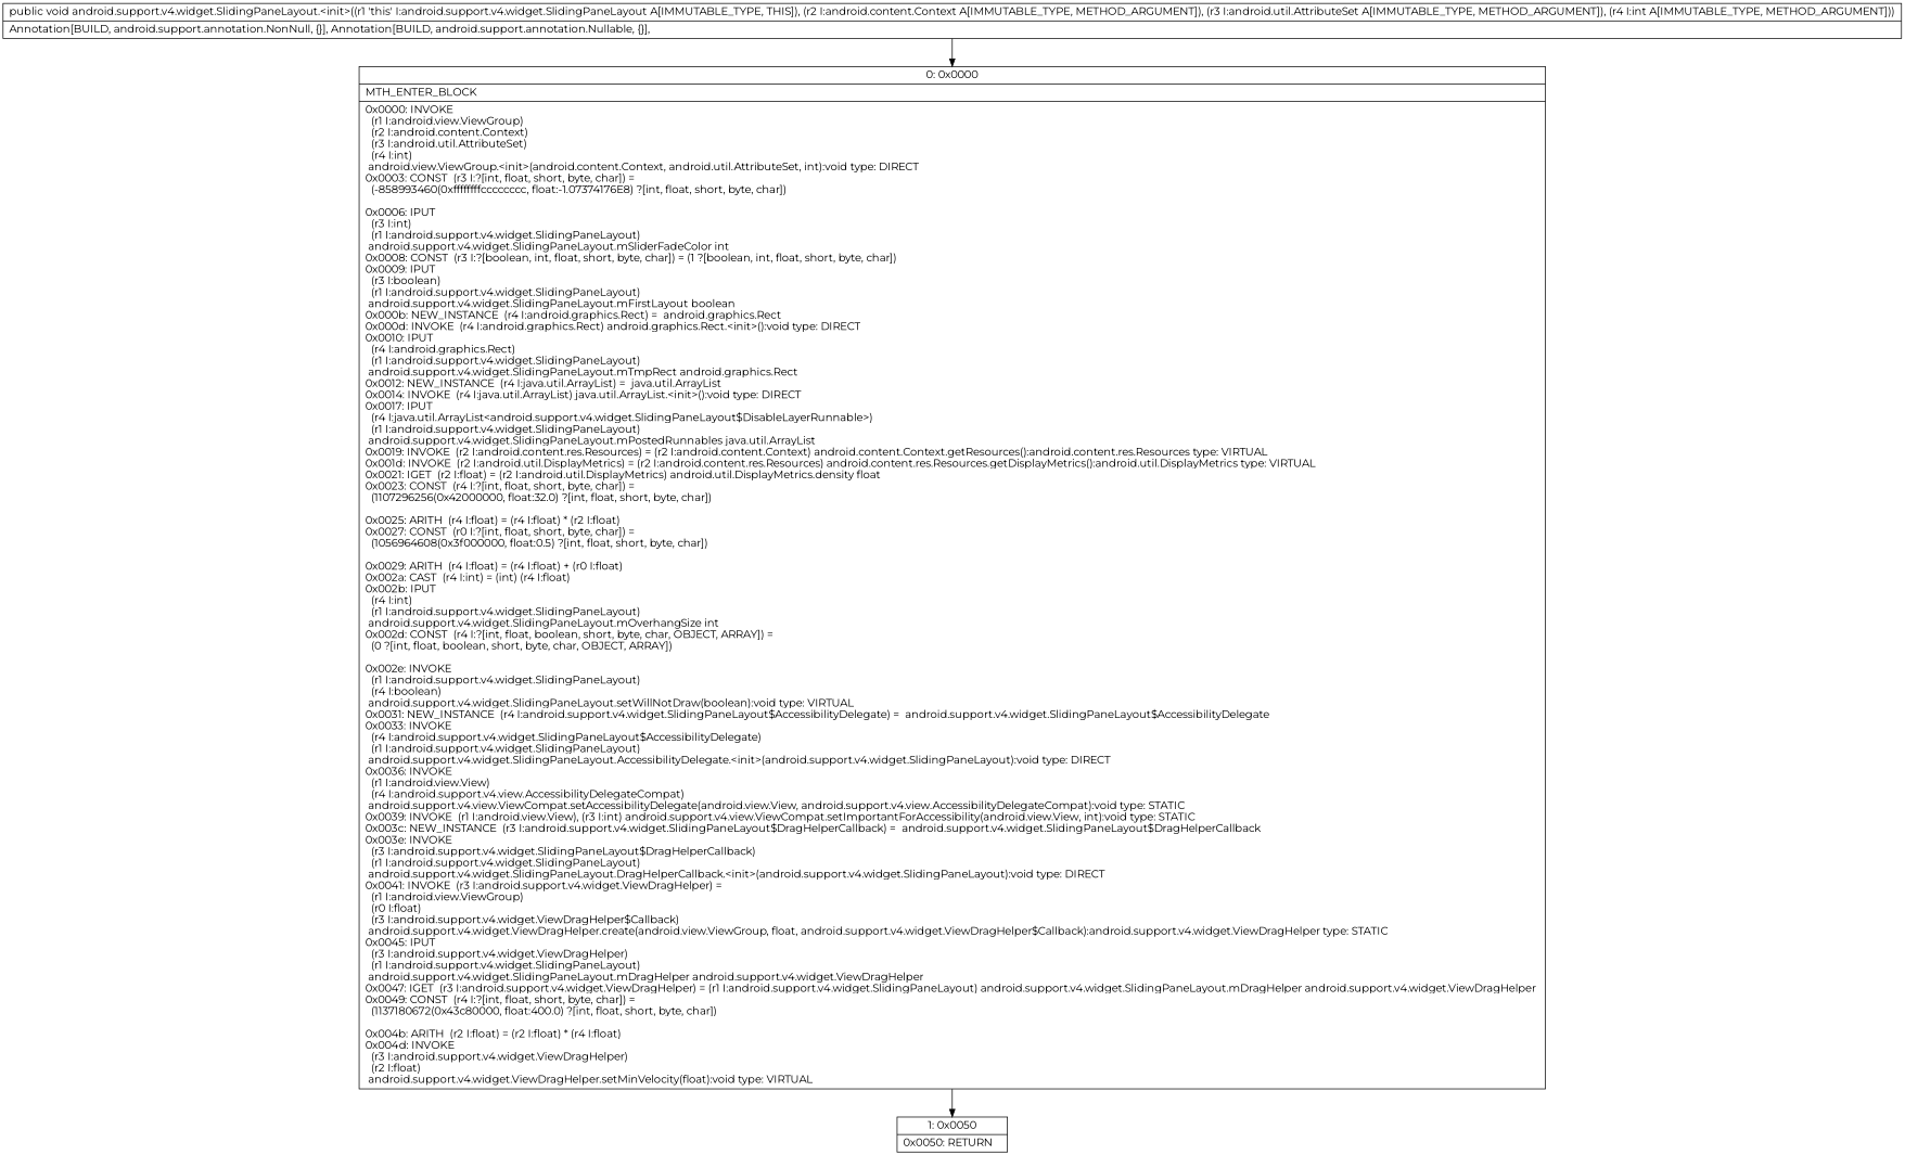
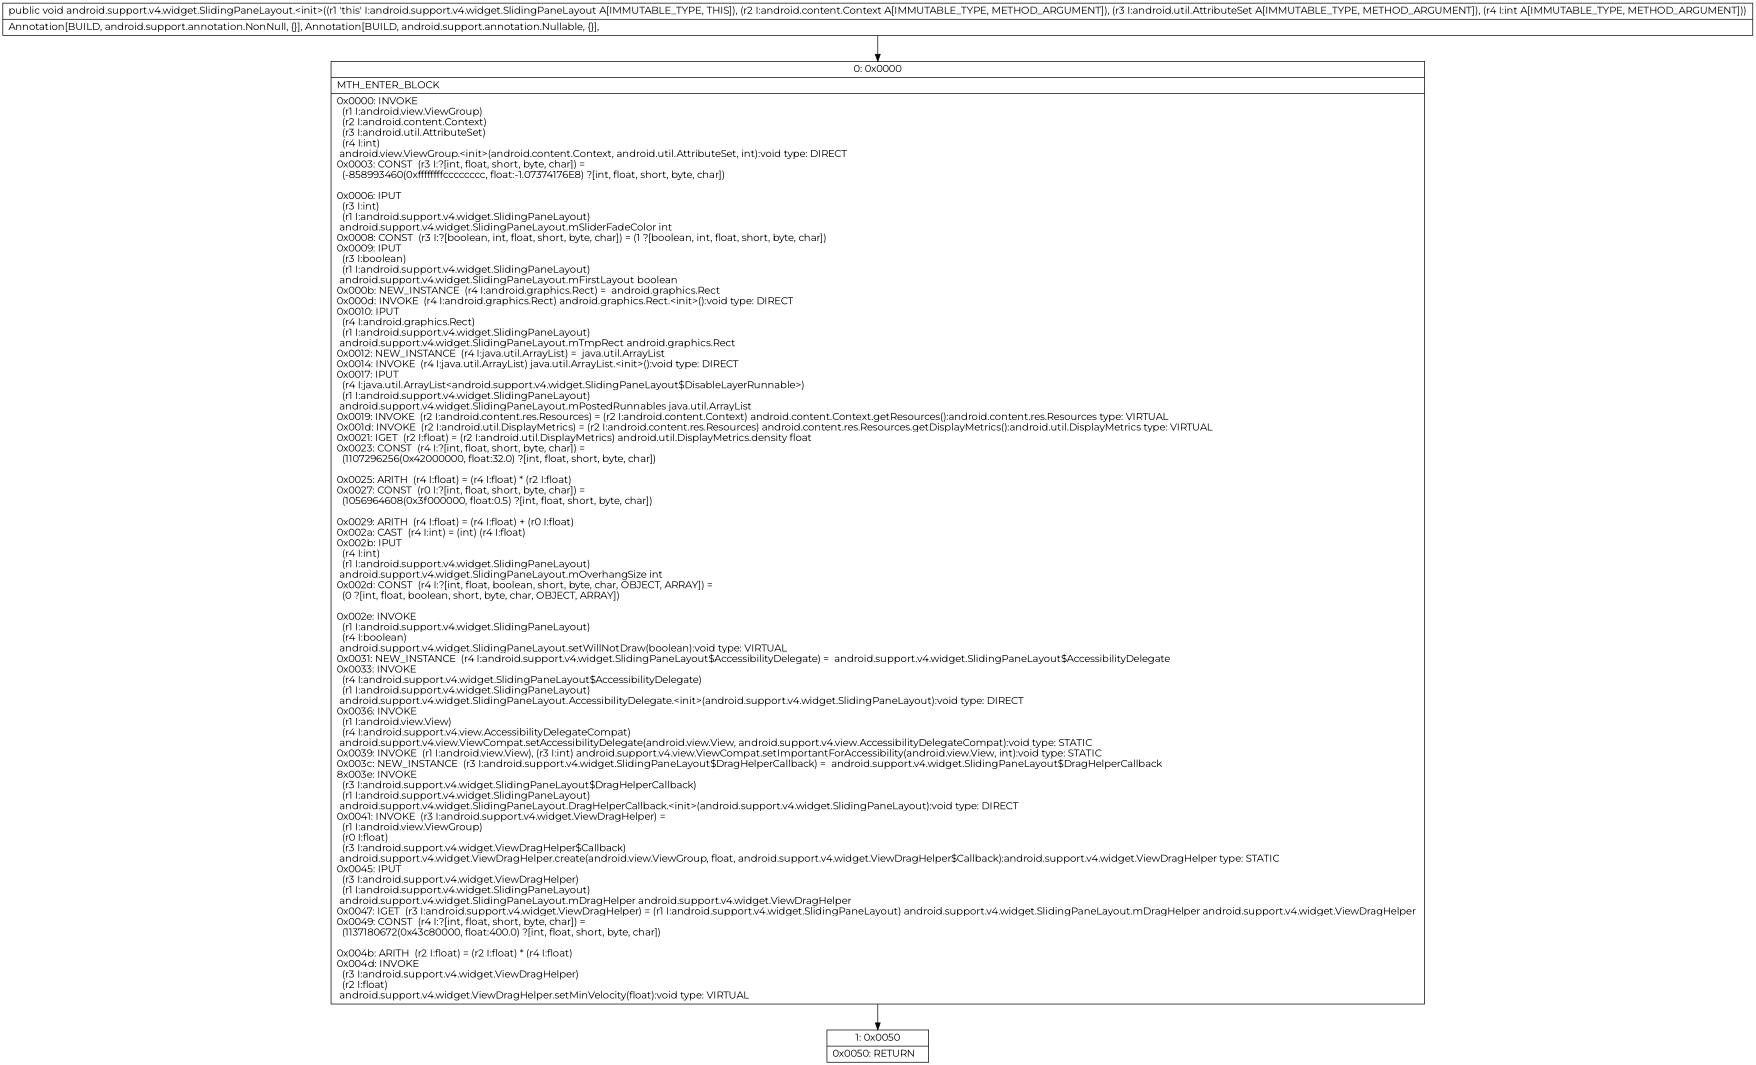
  digraph {
    fontname=Montserrat
    node [shape=record fontname=Montserrat]
    edge [fontname=Montserrat]
-   n1 [label="{0\:\ 0x0000|MTH_ENTER_BLOCK\l|0x0000: INVOKE  \l  (r1 I:android.view.ViewGroup)\l  (r2 I:android.content.Context)\l  (r3 I:android.util.AttributeSet)\l  (r4 I:int)\l android.view.ViewGroup.\<init\>(android.content.Context, android.util.AttributeSet, int):void type: DIRECT \l0x0003: CONST  (r3 I:?[int, float, short, byte, char]) = \l  (\-858993460(0xffffffffcccccccc, float:\-1.07374176E8) ?[int, float, short, byte, char])\l \l0x0006: IPUT  \l  (r3 I:int)\l  (r1 I:android.support.v4.widget.SlidingPaneLayout)\l android.support.v4.widget.SlidingPaneLayout.mSliderFadeColor int \l0x0008: CONST  (r3 I:?[boolean, int, float, short, byte, char]) = (1 ?[boolean, int, float, short, byte, char]) \l0x0009: IPUT  \l  (r3 I:boolean)\l  (r1 I:android.support.v4.widget.SlidingPaneLayout)\l android.support.v4.widget.SlidingPaneLayout.mFirstLayout boolean \l0x000b: NEW_INSTANCE  (r4 I:android.graphics.Rect) =  android.graphics.Rect \l0x000d: INVOKE  (r4 I:android.graphics.Rect) android.graphics.Rect.\<init\>():void type: DIRECT \l0x0010: IPUT  \l  (r4 I:android.graphics.Rect)\l  (r1 I:android.support.v4.widget.SlidingPaneLayout)\l android.support.v4.widget.SlidingPaneLayout.mTmpRect android.graphics.Rect \l0x0012: NEW_INSTANCE  (r4 I:java.util.ArrayList) =  java.util.ArrayList \l0x0014: INVOKE  (r4 I:java.util.ArrayList) java.util.ArrayList.\<init\>():void type: DIRECT \l0x0017: IPUT  \l  (r4 I:java.util.ArrayList\<android.support.v4.widget.SlidingPaneLayout$DisableLayerRunnable\>)\l  (r1 I:android.support.v4.widget.SlidingPaneLayout)\l android.support.v4.widget.SlidingPaneLayout.mPostedRunnables java.util.ArrayList \l0x0019: INVOKE  (r2 I:android.content.res.Resources) = (r2 I:android.content.Context) android.content.Context.getResources():android.content.res.Resources type: VIRTUAL \l0x001d: INVOKE  (r2 I:android.util.DisplayMetrics) = (r2 I:android.content.res.Resources) android.content.res.Resources.getDisplayMetrics():android.util.DisplayMetrics type: VIRTUAL \l0x0021: IGET  (r2 I:float) = (r2 I:android.util.DisplayMetrics) android.util.DisplayMetrics.density float \l0x0023: CONST  (r4 I:?[int, float, short, byte, char]) = \l  (1107296256(0x42000000, float:32.0) ?[int, float, short, byte, char])\l \l0x0025: ARITH  (r4 I:float) = (r4 I:float) * (r2 I:float) \l0x0027: CONST  (r0 I:?[int, float, short, byte, char]) = \l  (1056964608(0x3f000000, float:0.5) ?[int, float, short, byte, char])\l \l0x0029: ARITH  (r4 I:float) = (r4 I:float) + (r0 I:float) \l0x002a: CAST  (r4 I:int) = (int) (r4 I:float) \l0x002b: IPUT  \l  (r4 I:int)\l  (r1 I:android.support.v4.widget.SlidingPaneLayout)\l android.support.v4.widget.SlidingPaneLayout.mOverhangSize int \l0x002d: CONST  (r4 I:?[int, float, boolean, short, byte, char, OBJECT, ARRAY]) = \l  (0 ?[int, float, boolean, short, byte, char, OBJECT, ARRAY])\l \l0x002e: INVOKE  \l  (r1 I:android.support.v4.widget.SlidingPaneLayout)\l  (r4 I:boolean)\l android.support.v4.widget.SlidingPaneLayout.setWillNotDraw(boolean):void type: VIRTUAL \l0x0031: NEW_INSTANCE  (r4 I:android.support.v4.widget.SlidingPaneLayout$AccessibilityDelegate) =  android.support.v4.widget.SlidingPaneLayout$AccessibilityDelegate \l0x0033: INVOKE  \l  (r4 I:android.support.v4.widget.SlidingPaneLayout$AccessibilityDelegate)\l  (r1 I:android.support.v4.widget.SlidingPaneLayout)\l android.support.v4.widget.SlidingPaneLayout.AccessibilityDelegate.\<init\>(android.support.v4.widget.SlidingPaneLayout):void type: DIRECT \l0x0036: INVOKE  \l  (r1 I:android.view.View)\l  (r4 I:android.support.v4.view.AccessibilityDelegateCompat)\l android.support.v4.view.ViewCompat.setAccessibilityDelegate(android.view.View, android.support.v4.view.AccessibilityDelegateCompat):void type: STATIC \l0x0039: INVOKE  (r1 I:android.view.View), (r3 I:int) android.support.v4.view.ViewCompat.setImportantForAccessibility(android.view.View, int):void type: STATIC \l0x003c: NEW_INSTANCE  (r3 I:android.support.v4.widget.SlidingPaneLayout$DragHelperCallback) =  android.support.v4.widget.SlidingPaneLayout$DragHelperCallback \l0x003e: INVOKE  \l  (r3 I:android.support.v4.widget.SlidingPaneLayout$DragHelperCallback)\l  (r1 I:android.support.v4.widget.SlidingPaneLayout)\l android.support.v4.widget.SlidingPaneLayout.DragHelperCallback.\<init\>(android.support.v4.widget.SlidingPaneLayout):void type: DIRECT \l0x0041: INVOKE  (r3 I:android.support.v4.widget.ViewDragHelper) = \l  (r1 I:android.view.ViewGroup)\l  (r0 I:float)\l  (r3 I:android.support.v4.widget.ViewDragHelper$Callback)\l android.support.v4.widget.ViewDragHelper.create(android.view.ViewGroup, float, android.support.v4.widget.ViewDragHelper$Callback):android.support.v4.widget.ViewDragHelper type: STATIC \l0x0045: IPUT  \l  (r3 I:android.support.v4.widget.ViewDragHelper)\l  (r1 I:android.support.v4.widget.SlidingPaneLayout)\l android.support.v4.widget.SlidingPaneLayout.mDragHelper android.support.v4.widget.ViewDragHelper \l0x0047: IGET  (r3 I:android.support.v4.widget.ViewDragHelper) = (r1 I:android.support.v4.widget.SlidingPaneLayout) android.support.v4.widget.SlidingPaneLayout.mDragHelper android.support.v4.widget.ViewDragHelper \l0x0049: CONST  (r4 I:?[int, float, short, byte, char]) = \l  (1137180672(0x43c80000, float:400.0) ?[int, float, short, byte, char])\l \l0x004b: ARITH  (r2 I:float) = (r2 I:float) * (r4 I:float) \l0x004d: INVOKE  \l  (r3 I:android.support.v4.widget.ViewDragHelper)\l  (r2 I:float)\l android.support.v4.widget.ViewDragHelper.setMinVelocity(float):void type: VIRTUAL \l}"]
+   n1 [label="{0\:\ 0x0000|MTH_ENTER_BLOCK\l|0x0000: INVOKE  \l  (r1 I:android.view.ViewGroup)\l  (r2 I:android.content.Context)\l  (r3 I:android.util.AttributeSet)\l  (r4 I:int)\l android.view.ViewGroup.\<init\>(android.content.Context, android.util.AttributeSet, int):void type: DIRECT \l0x0003: CONST  (r3 I:?[int, float, short, byte, char]) = \l  (\-858993460(0xffffffffcccccccc, float:\-1.07374176E8) ?[int, float, short, byte, char])\l \l0x0006: IPUT  \l  (r3 I:int)\l  (r1 I:android.support.v4.widget.SlidingPaneLayout)\l android.support.v4.widget.SlidingPaneLayout.mSliderFadeColor int \l0x0008: CONST  (r3 I:?[boolean, int, float, short, byte, char]) = (1 ?[boolean, int, float, short, byte, char]) \l0x0009: IPUT  \l  (r3 I:boolean)\l  (r1 I:android.support.v4.widget.SlidingPaneLayout)\l android.support.v4.widget.SlidingPaneLayout.mFirstLayout boolean \l0x000b: NEW_INSTANCE  (r4 I:android.graphics.Rect) =  android.graphics.Rect \l0x000d: INVOKE  (r4 I:android.graphics.Rect) android.graphics.Rect.\<init\>():void type: DIRECT \l0x0010: IPUT  \l  (r4 I:android.graphics.Rect)\l  (r1 I:android.support.v4.widget.SlidingPaneLayout)\l android.support.v4.widget.SlidingPaneLayout.mTmpRect android.graphics.Rect \l0x0012: NEW_INSTANCE  (r4 I:java.util.ArrayList) =  java.util.ArrayList \l0x0014: INVOKE  (r4 I:java.util.ArrayList) java.util.ArrayList.\<init\>():void type: DIRECT \l0x0017: IPUT  \l  (r4 I:java.util.ArrayList\<android.support.v4.widget.SlidingPaneLayout$DisableLayerRunnable\>)\l  (r1 I:android.support.v4.widget.SlidingPaneLayout)\l android.support.v4.widget.SlidingPaneLayout.mPostedRunnables java.util.ArrayList \l0x0019: INVOKE  (r2 I:android.content.res.Resources) = (r2 I:android.content.Context) android.content.Context.getResources():android.content.res.Resources type: VIRTUAL \l0x001d: INVOKE  (r2 I:android.util.DisplayMetrics) = (r2 I:android.content.res.Resources) android.content.res.Resources.getDisplayMetrics():android.util.DisplayMetrics type: VIRTUAL \l0x0021: IGET  (r2 I:float) = (r2 I:android.util.DisplayMetrics) android.util.DisplayMetrics.density float \l0x0023: CONST  (r4 I:?[int, float, short, byte, char]) = \l  (1107296256(0x42000000, float:32.0) ?[int, float, short, byte, char])\l \l0x0025: ARITH  (r4 I:float) = (r4 I:float) * (r2 I:float) \l0x0027: CONST  (r0 I:?[int, float, short, byte, char]) = \l  (1056964608(0x3f000000, float:0.5) ?[int, float, short, byte, char])\l \l0x0029: ARITH  (r4 I:float) = (r4 I:float) + (r0 I:float) \l0x002a: CAST  (r4 I:int) = (int) (r4 I:float) \l0x002b: IPUT  \l  (r4 I:int)\l  (r1 I:android.support.v4.widget.SlidingPaneLayout)\l android.support.v4.widget.SlidingPaneLayout.mOverhangSize int \l0x002d: CONST  (r4 I:?[int, float, boolean, short, byte, char, OBJECT, ARRAY]) = \l  (0 ?[int, float, boolean, short, byte, char, OBJECT, ARRAY])\l \l0x002e: INVOKE  \l  (r1 I:android.support.v4.widget.SlidingPaneLayout)\l  (r4 I:boolean)\l android.support.v4.widget.SlidingPaneLayout.setWillNotDraw(boolean):void type: VIRTUAL \l0x0031: NEW_INSTANCE  (r4 I:android.support.v4.widget.SlidingPaneLayout$AccessibilityDelegate) =  android.support.v4.widget.SlidingPaneLayout$AccessibilityDelegate \l0x0033: INVOKE  \l  (r4 I:android.support.v4.widget.SlidingPaneLayout$AccessibilityDelegate)\l  (r1 I:android.support.v4.widget.SlidingPaneLayout)\l android.support.v4.widget.SlidingPaneLayout.AccessibilityDelegate.\<init\>(android.support.v4.widget.SlidingPaneLayout):void type: DIRECT \l0x0036: INVOKE  \l  (r1 I:android.view.View)\l  (r4 I:android.support.v4.view.AccessibilityDelegateCompat)\l android.support.v4.view.ViewCompat.setAccessibilityDelegate(android.view.View, android.support.v4.view.AccessibilityDelegateCompat):void type: STATIC \l0x0039: INVOKE  (r1 I:android.view.View), (r3 I:int) android.support.v4.view.ViewCompat.setImportantForAccessibility(android.view.View, int):void type: STATIC \l0x003c: NEW_INSTANCE  (r3 I:android.support.v4.widget.SlidingPaneLayout$DragHelperCallback) =  android.support.v4.widget.SlidingPaneLayout$DragHelperCallback \l8x003e: INVOKE  \l  (r3 I:android.support.v4.widget.SlidingPaneLayout$DragHelperCallback)\l  (r1 I:android.support.v4.widget.SlidingPaneLayout)\l android.support.v4.widget.SlidingPaneLayout.DragHelperCallback.\<init\>(android.support.v4.widget.SlidingPaneLayout):void type: DIRECT \l0x0041: INVOKE  (r3 I:android.support.v4.widget.ViewDragHelper) = \l  (r1 I:android.view.ViewGroup)\l  (r0 I:float)\l  (r3 I:android.support.v4.widget.ViewDragHelper$Callback)\l android.support.v4.widget.ViewDragHelper.create(android.view.ViewGroup, float, android.support.v4.widget.ViewDragHelper$Callback):android.support.v4.widget.ViewDragHelper type: STATIC \l0x0045: IPUT  \l  (r3 I:android.support.v4.widget.ViewDragHelper)\l  (r1 I:android.support.v4.widget.SlidingPaneLayout)\l android.support.v4.widget.SlidingPaneLayout.mDragHelper android.support.v4.widget.ViewDragHelper \l0x0047: IGET  (r3 I:android.support.v4.widget.ViewDragHelper) = (r1 I:android.support.v4.widget.SlidingPaneLayout) android.support.v4.widget.SlidingPaneLayout.mDragHelper android.support.v4.widget.ViewDragHelper \l0x0049: CONST  (r4 I:?[int, float, short, byte, char]) = \l  (1137180672(0x43c80000, float:400.0) ?[int, float, short, byte, char])\l \l0x004b: ARITH  (r2 I:float) = (r2 I:float) * (r4 I:float) \l0x004d: INVOKE  \l  (r3 I:android.support.v4.widget.ViewDragHelper)\l  (r2 I:float)\l android.support.v4.widget.ViewDragHelper.setMinVelocity(float):void type: VIRTUAL \l}"]
    n2 [label="{1\:\ 0x0050|0x0050: RETURN   \l}"]
    n3 [label="{public void android.support.v4.widget.SlidingPaneLayout.\<init\>((r1 'this' I:android.support.v4.widget.SlidingPaneLayout A[IMMUTABLE_TYPE, THIS]), (r2 I:android.content.Context A[IMMUTABLE_TYPE, METHOD_ARGUMENT]), (r3 I:android.util.AttributeSet A[IMMUTABLE_TYPE, METHOD_ARGUMENT]), (r4 I:int A[IMMUTABLE_TYPE, METHOD_ARGUMENT]))  | Annotation[BUILD, android.support.annotation.NonNull, \{\}], Annotation[BUILD, android.support.annotation.Nullable, \{\}], \l}"]
    n1 -> n2
    n3 -> n1
  }
